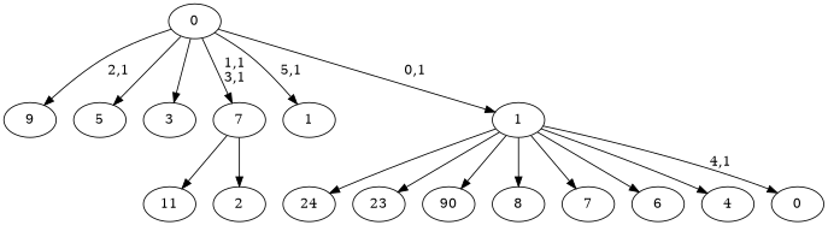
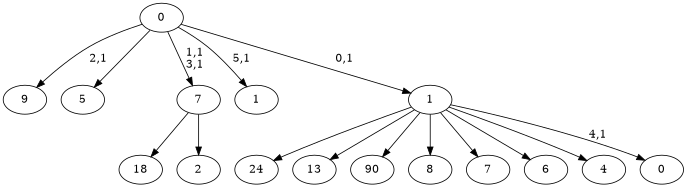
  digraph {
    n1 [label=24]
-   n2 [label=23]
-   n3 [label=11]
+   n2 [label=13]
+   n3 [label=18]
    n4 [label=90]
    n5 [label=9]
    n6 [label=8]
    n7 [label=7]
    n8 [label=6]
    n9 [label=5]
    n10 [label=4]
-   n11 [label=3]
    n12 [label=2]
    7
    n14 [label=1]
    n15 [label=0]
    1
    0
    7 -> n3
    7 -> n12
    1 -> n1
    1 -> n2
    1 -> n4
    1 -> n6
    1 -> n7
    1 -> n8
    1 -> n10
    1 -> n15 [label="4,1"]
    0 -> n5 [label="2,1"]
    0 -> n9
-   0 -> n11
    0 -> 7 [label="1,1\n3,1"]
    0 -> n14 [label="5,1"]
    0 -> 1 [label="0,1"]
  }
